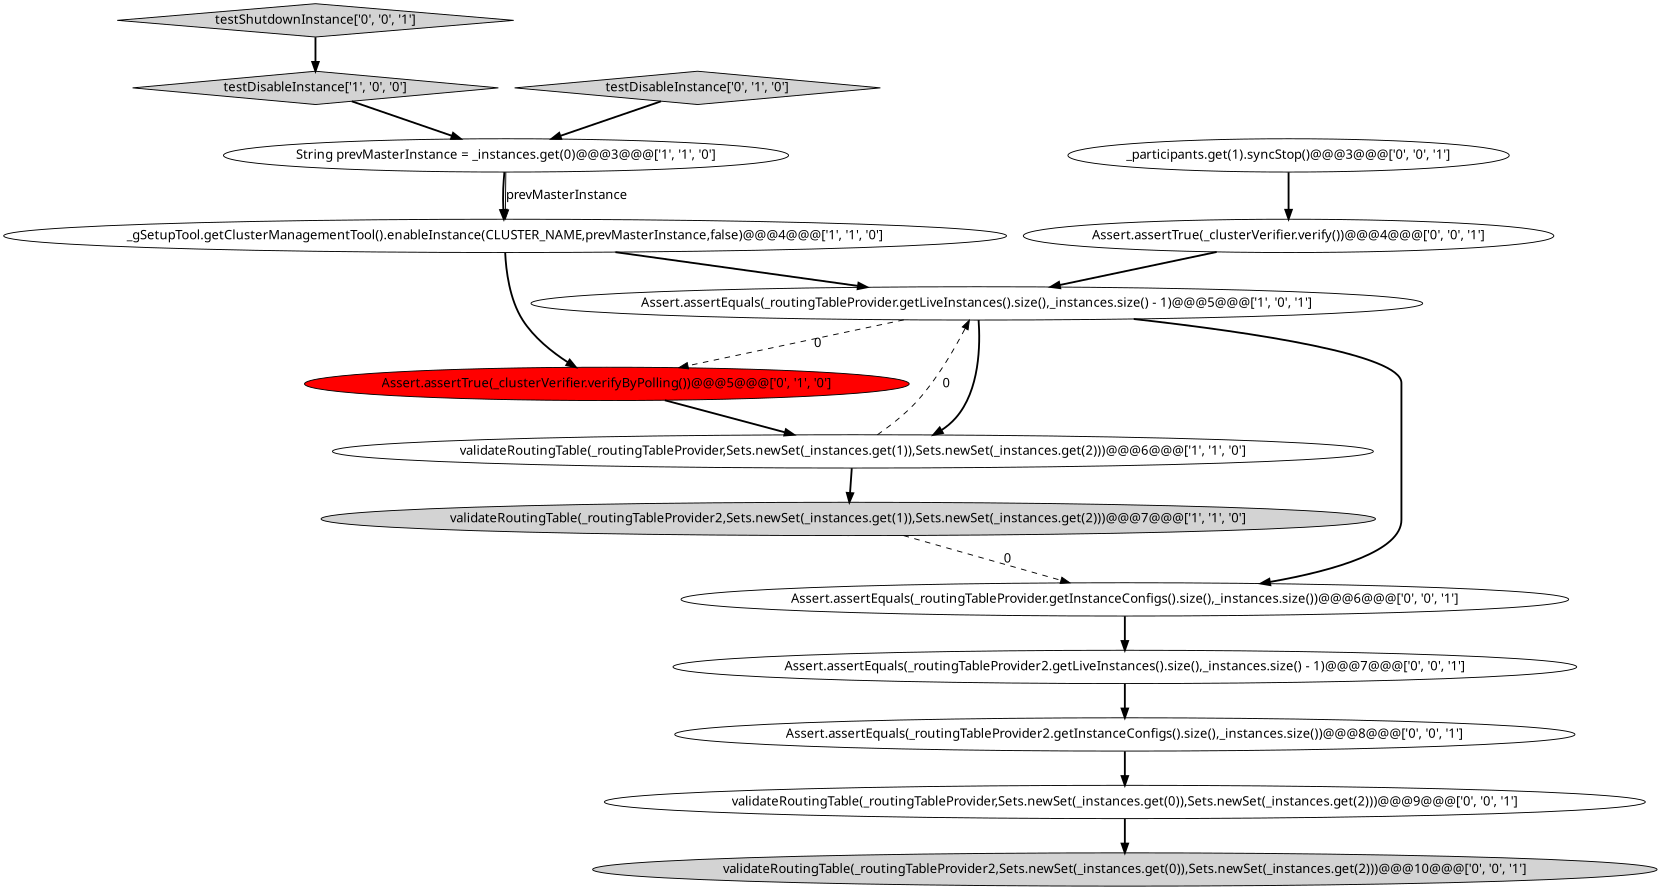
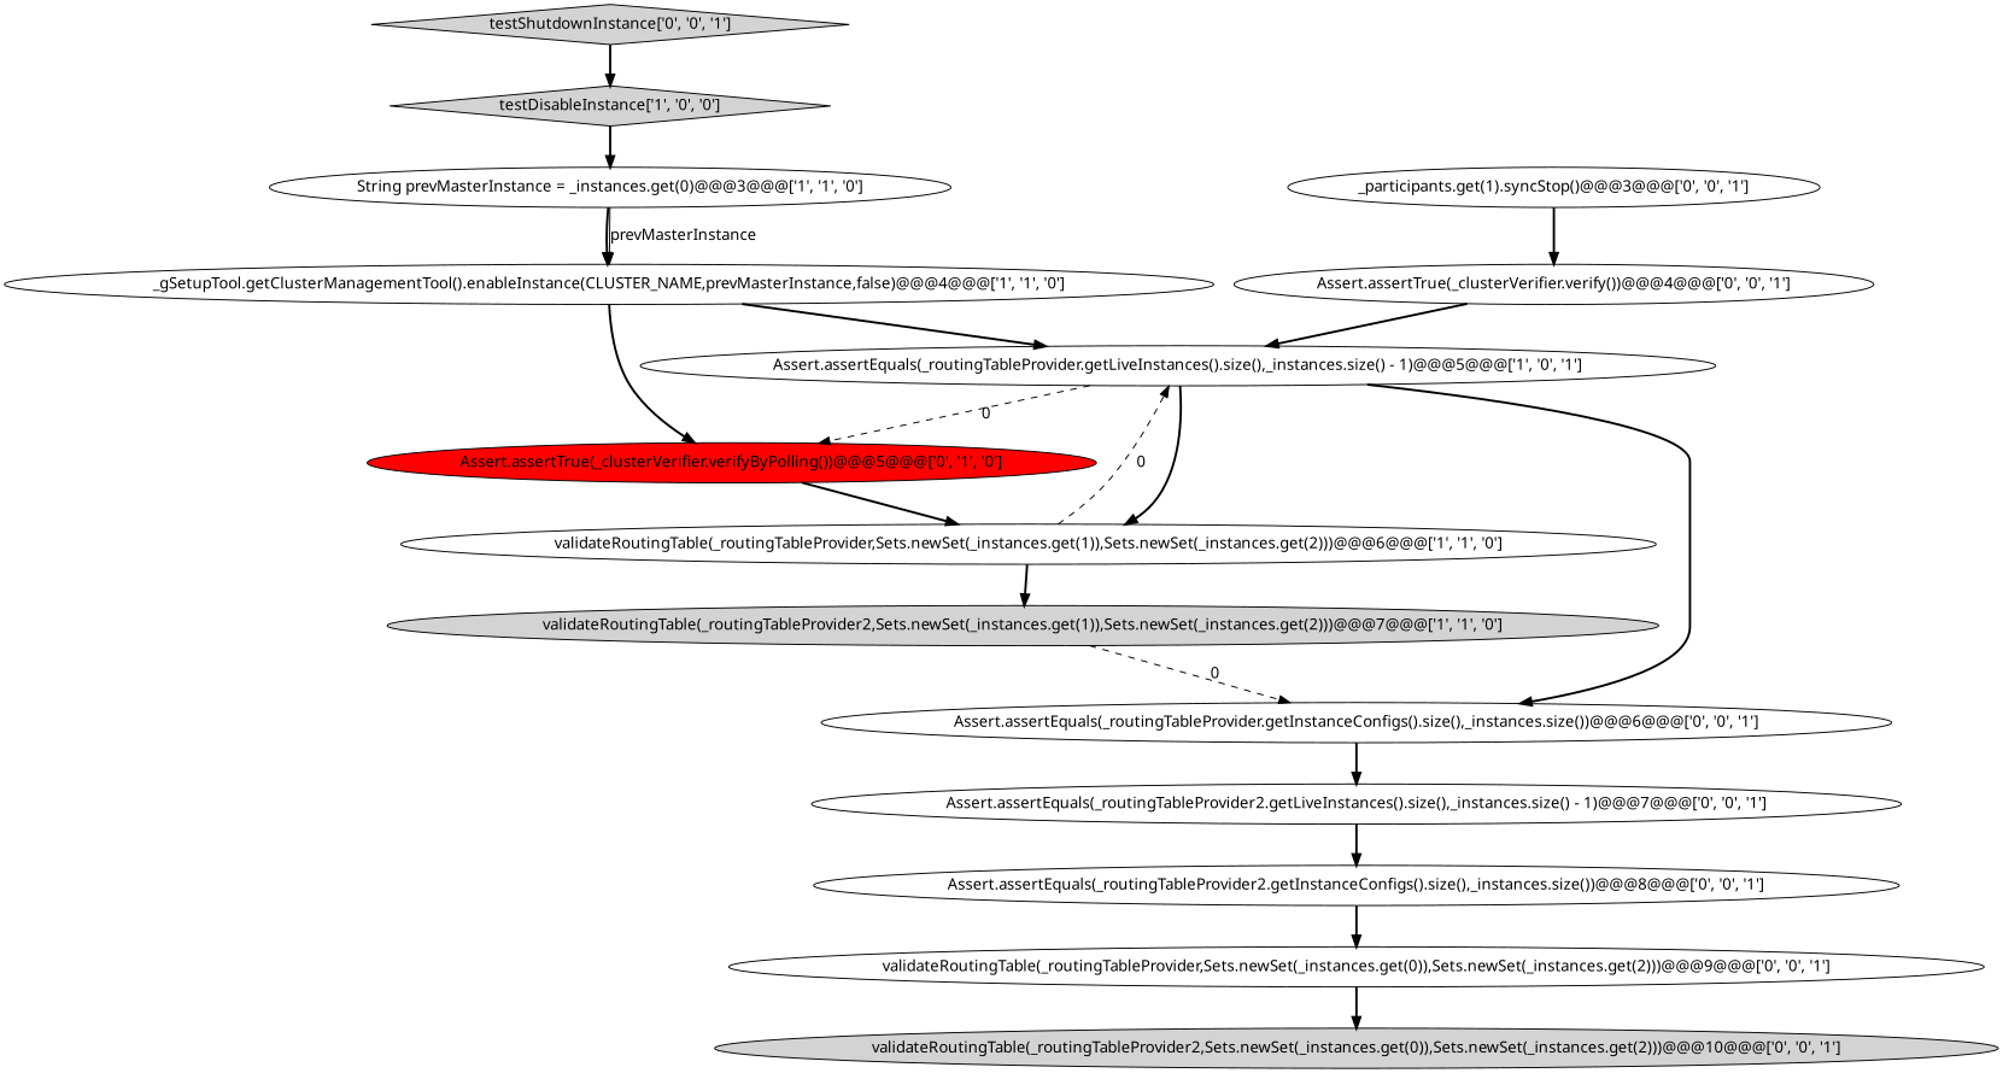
  digraph {
    fontname="Noto Sans"
    node [fillcolor=white fontname="Noto Sans" shape=ellipse style=filled]
    edge [fontname="Noto Sans" style=bold]
    n1 [label="Assert.assertTrue(_clusterVerifier.verify())@@@4@@@['0', '0', '1']"]
    n2 [label="Assert.assertEquals(_routingTableProvider.getLiveInstances().size(),_instances.size() - 1)@@@5@@@['1', '0', '1']"]
    n3 [fillcolor=red label="Assert.assertTrue(_clusterVerifier.verifyByPolling())@@@5@@@['0', '1', '0']"]
    n4 [label="Assert.assertEquals(_routingTableProvider.getInstanceConfigs().size(),_instances.size())@@@6@@@['0', '0', '1']"]
    n5 [label="validateRoutingTable(_routingTableProvider,Sets.newSet(_instances.get(1)),Sets.newSet(_instances.get(2)))@@@6@@@['1', '1', '0']"]
    n6 [label="_gSetupTool.getClusterManagementTool().enableInstance(CLUSTER_NAME,prevMasterInstance,false)@@@4@@@['1', '1', '0']"]
    n7 [fillcolor=lightgray label="validateRoutingTable(_routingTableProvider2,Sets.newSet(_instances.get(1)),Sets.newSet(_instances.get(2)))@@@7@@@['1', '1', '0']"]
    n8 [label="Assert.assertEquals(_routingTableProvider2.getLiveInstances().size(),_instances.size() - 1)@@@7@@@['0', '0', '1']"]
    n9 [label="Assert.assertEquals(_routingTableProvider2.getInstanceConfigs().size(),_instances.size())@@@8@@@['0', '0', '1']"]
    n10 [fillcolor=lightgray label="testShutdownInstance['0', '0', '1']" shape=diamond]
    n11 [fillcolor=lightgray label="testDisableInstance['1', '0', '0']" shape=diamond]
    n12 [label="_participants.get(1).syncStop()@@@3@@@['0', '0', '1']"]
    n13 [fillcolor=lightgray label="validateRoutingTable(_routingTableProvider2,Sets.newSet(_instances.get(0)),Sets.newSet(_instances.get(2)))@@@10@@@['0', '0', '1']"]
-   n14 [fillcolor=lightgray label="testDisableInstance['0', '1', '0']" shape=diamond]
    n15 [label="String prevMasterInstance = _instances.get(0)@@@3@@@['1', '1', '0']"]
    n16 [label="validateRoutingTable(_routingTableProvider,Sets.newSet(_instances.get(0)),Sets.newSet(_instances.get(2)))@@@9@@@['0', '0', '1']"]
    n1 -> n2
    n2 -> n3 [label=0 style=dashed]
    n2 -> n4
    n2 -> n5
    n3 -> n5
    n4 -> n8
    n5 -> n2 [label=0 style=dashed]
    n5 -> n7
    n6 -> n2
    n6 -> n3
    n7 -> n4 [label=0 style=dashed]
    n8 -> n9
    n9 -> n16
    n10 -> n11
    n11 -> n15
    n12 -> n1
-   n14 -> n15
    n15 -> n6
    n15 -> n6 [label=prevMasterInstance style=solid]
    n16 -> n13
  }
